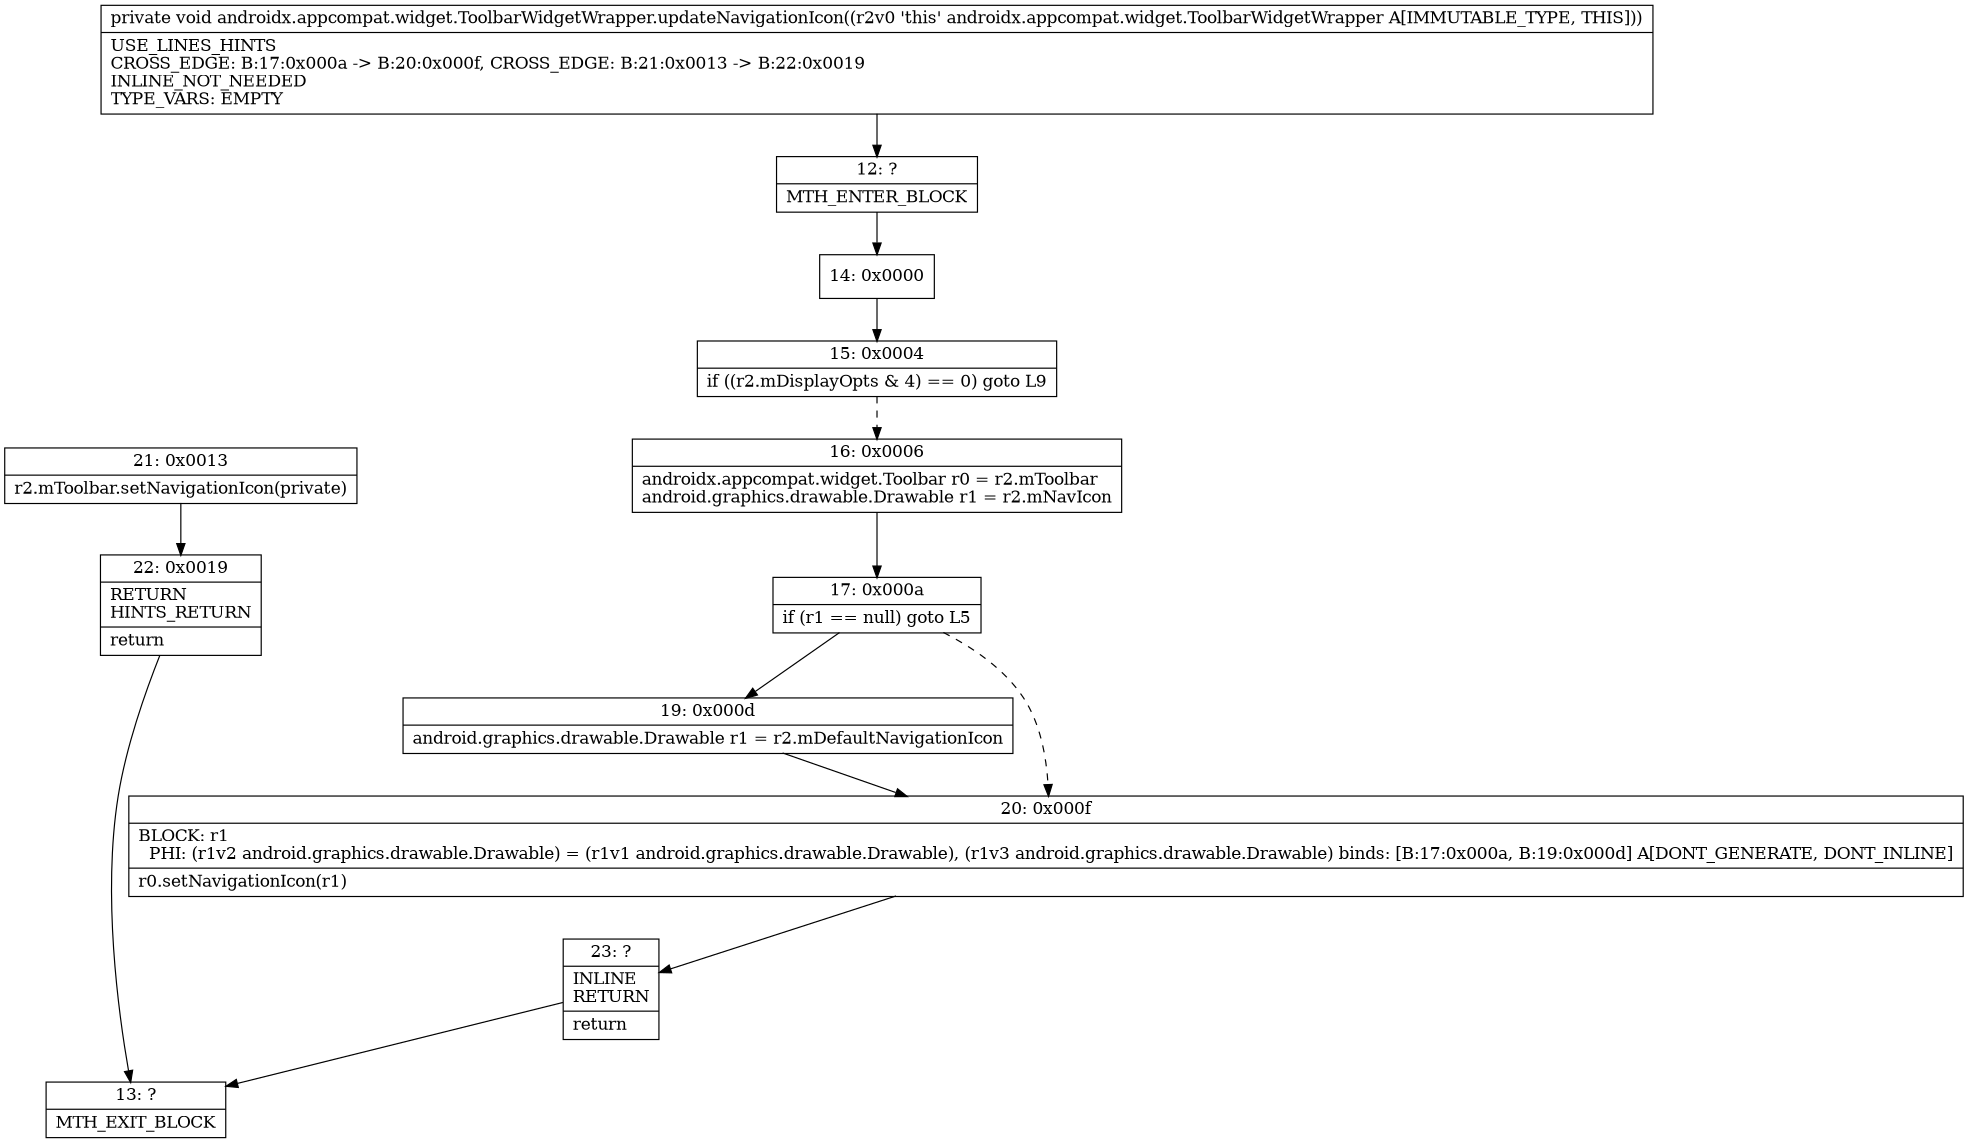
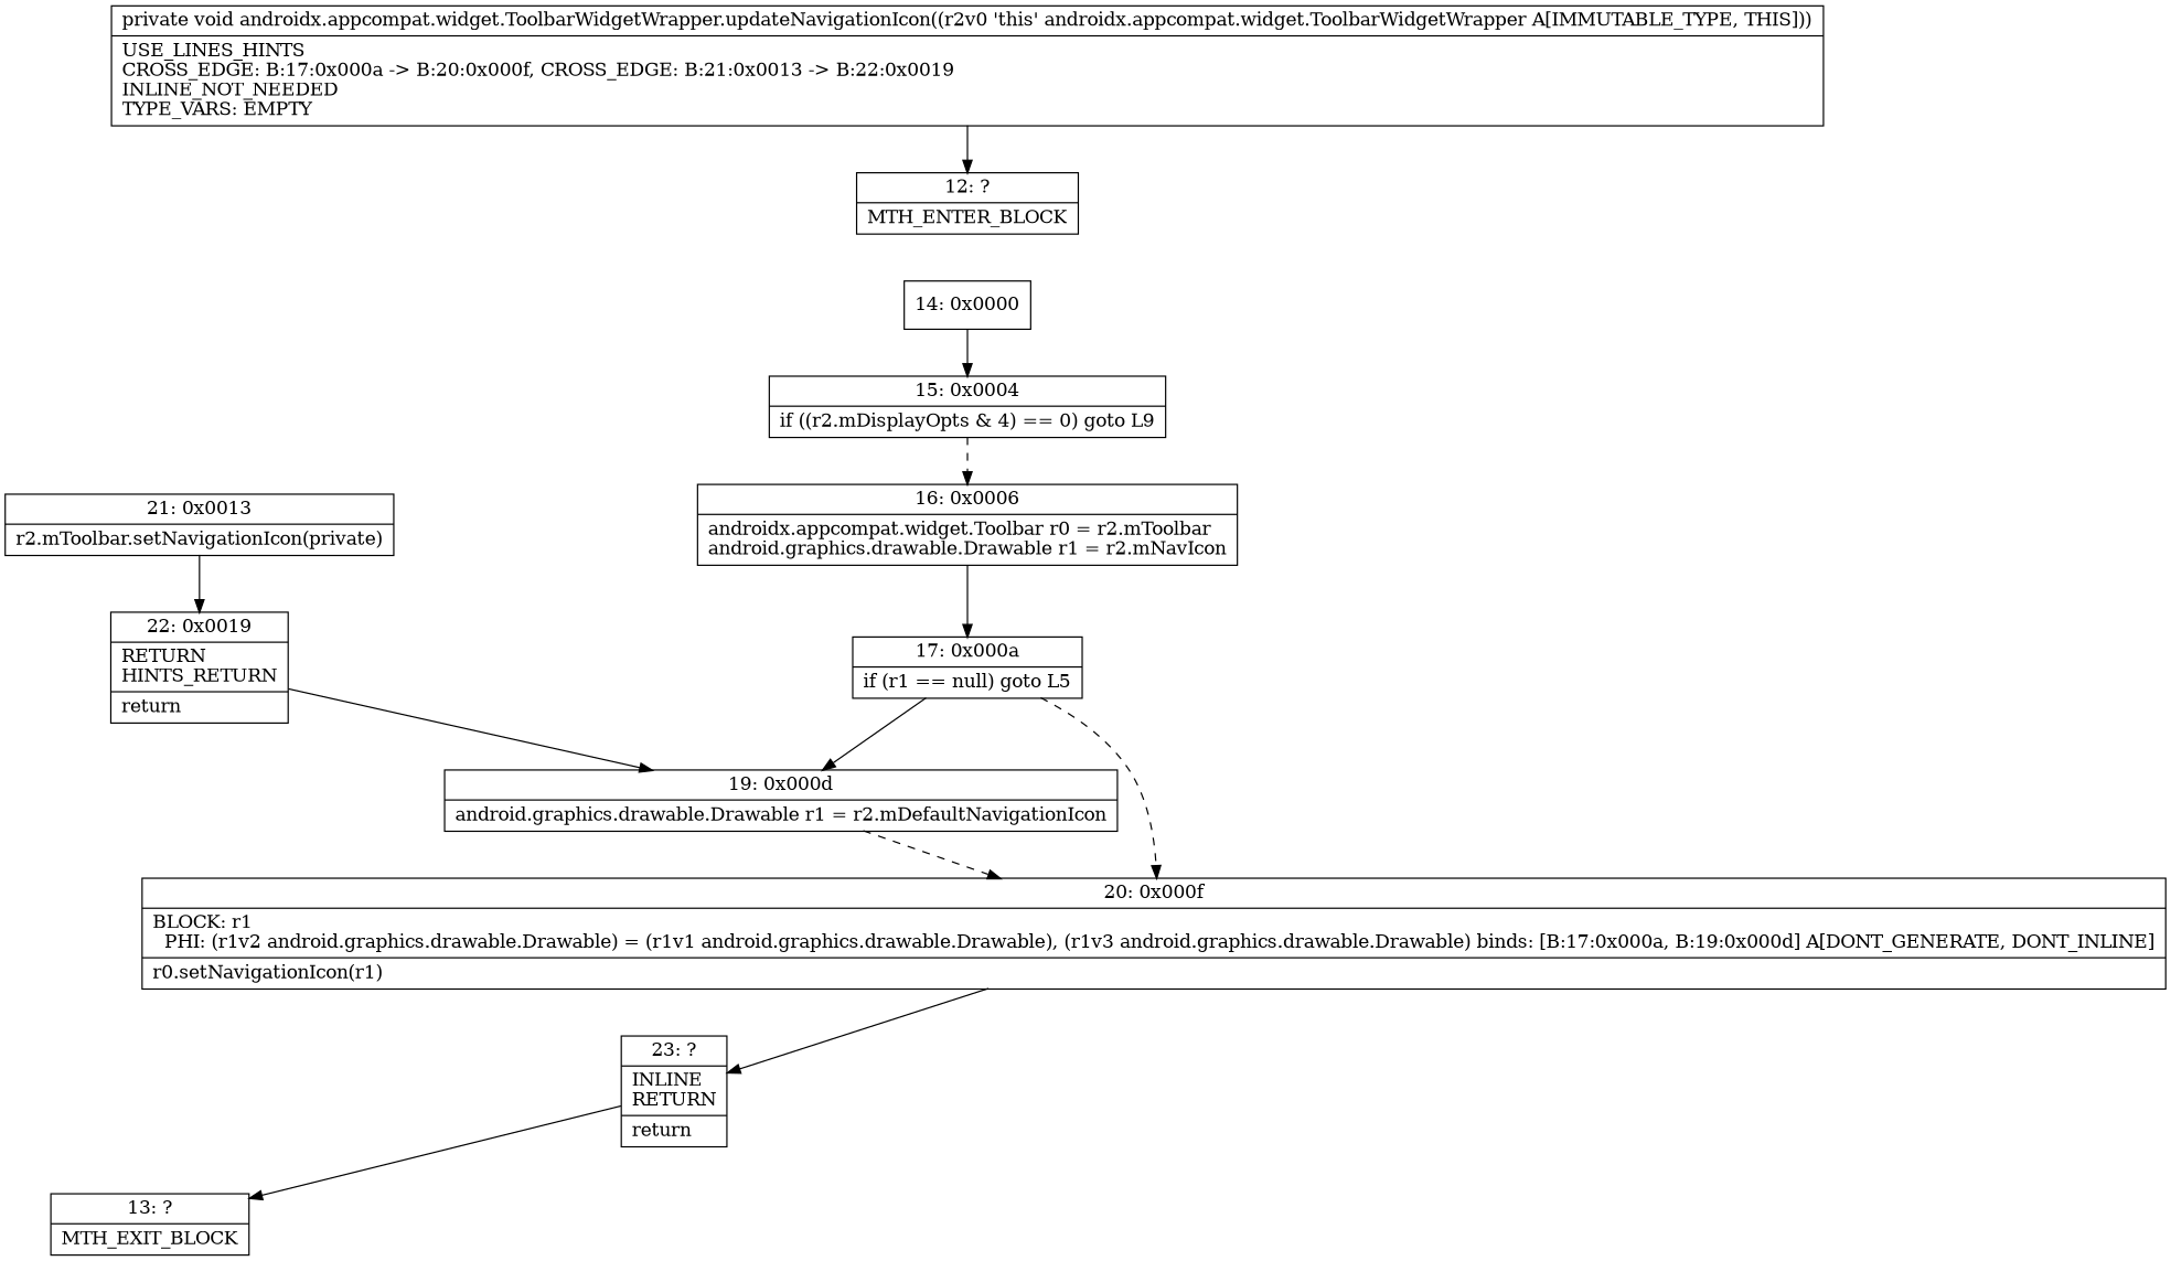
  digraph {
    node [shape=record]
    n1 [label="{12\:\ ?|MTH_ENTER_BLOCK\l}"]
    n2 [label="{14\:\ 0x0000}"]
    n3 [label="{15\:\ 0x0004|if ((r2.mDisplayOpts & 4) == 0) goto L9\l}"]
    n4 [label="{16\:\ 0x0006|androidx.appcompat.widget.Toolbar r0 = r2.mToolbar\landroid.graphics.drawable.Drawable r1 = r2.mNavIcon\l}"]
    n5 [label="{17\:\ 0x000a|if (r1 == null) goto L5\l}"]
    n6 [label="{21\:\ 0x0013|r2.mToolbar.setNavigationIcon(private)\l}"]
    n7 [label="{22\:\ 0x0019|RETURN\lHINTS_RETURN\l|return\l}"]
    n8 [label="{19\:\ 0x000d|android.graphics.drawable.Drawable r1 = r2.mDefaultNavigationIcon\l}"]
    n9 [label="{20\:\ 0x000f|BLOCK: r1 \l  PHI: (r1v2 android.graphics.drawable.Drawable) = (r1v1 android.graphics.drawable.Drawable), (r1v3 android.graphics.drawable.Drawable) binds: [B:17:0x000a, B:19:0x000d] A[DONT_GENERATE, DONT_INLINE]\l|r0.setNavigationIcon(r1)\l}"]
    n10 [label="{23\:\ ?|INLINE\lRETURN\l|return\l}"]
    n11 [label="{13\:\ ?|MTH_EXIT_BLOCK\l}"]
    n12 [label="{private void androidx.appcompat.widget.ToolbarWidgetWrapper.updateNavigationIcon((r2v0 'this' androidx.appcompat.widget.ToolbarWidgetWrapper A[IMMUTABLE_TYPE, THIS]))  | USE_LINES_HINTS\lCROSS_EDGE: B:17:0x000a \-\> B:20:0x000f, CROSS_EDGE: B:21:0x0013 \-\> B:22:0x0019\lINLINE_NOT_NEEDED\lTYPE_VARS: EMPTY\l}"]
-   n1 -> n2
    n2 -> n3
    n3 -> n4 [style=dashed]
    n4 -> n5
    n5 -> n8
    n5 -> n9 [style=dashed]
    n6 -> n7
-   n7 -> n11
-   n8 -> n9
+   n7 -> n8
+   n8 -> n9 [style=dashed]
    n9 -> n10
    n10 -> n11
    n12 -> n1
  }
